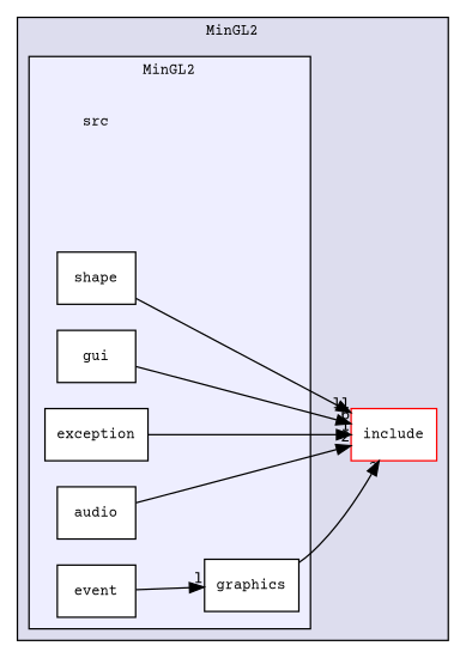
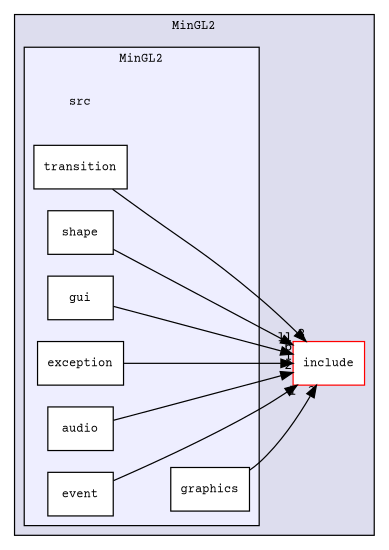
  digraph {
    compound=true
    rankdir=LR
    fontname="Courier Prime"
    node [fontname="Courier Prime" fontsize=10 shape=box fillcolor=white style=filled]
    edge [headlabel=2 labeldistance=1.5 labelfontname=Helvetica labelfontsize=10 fontname="Courier Prime"]
    n1 [label=src shape=plaintext fillcolor="" style=""]
    n2 [label=audio]
    n3 [label=event]
    n4 [label=exception]
    n5 [label=graphics]
    n6 [label=gui]
    n7 [label=shape]
+   n8 [label=transition]
    n9 [color=red label=include]
    subgraph cluster_1 {
      bgcolor="#ddddee"
      fontsize=10
      label=MinGL2
      pencolor=black
      n9
      subgraph cluster_2 {
        bgcolor="#eeeeff"
        fontsize=10
        pencolor=black
        n1
        n2
        n3
        n4
        n5
        n6
        n7
+       n8
      }
    }
    n2 -> n9
-   n3 -> n5 [headlabel=1]
+   n3 -> n9 [headlabel=1]
    n4 -> n9 [headlabel=1]
    n5 -> n9
    n6 -> n9 [headlabel=6]
    n7 -> n9 [headlabel=11]
+   n8 -> n9 [headlabel=3]
  }
